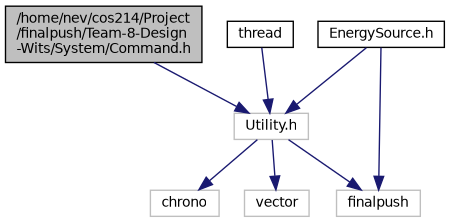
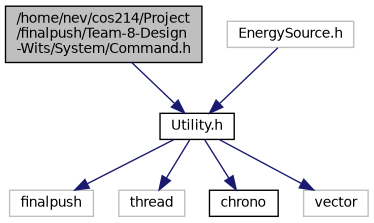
  digraph {
    node [color=grey75 fillcolor=white fontname=Helvetica fontsize=10 shape=record style=filled]
    edge [color=midnightblue fontname=Helvetica fontsize=10 labelfontname=Helvetica labelfontsize=10 style=solid]
    n1 [color=black fillcolor=grey75 fontcolor=black height=0.2 label="/home/nev/cos214/Project\l/finalpush/Team-8-Design\l-Wits/System/Command.h" width=0.4]
-   n2 [height=0.2 label="Utility.h" width=0.4]
+   n2 [color=black height=0.2 label="Utility.h" width=0.4]
    n3 [height=0.2 label=finalpush width=0.4]
-   n4 [color=black height=0.2 label=thread width=0.4]
-   n5 [height=0.2 label=chrono width=0.4]
+   n4 [height=0.2 label=thread width=0.4]
+   n5 [color=black height=0.2 label=chrono width=0.4]
    n6 [height=0.2 label=vector width=0.4]
-   n7 [color=black height=0.2 label="EnergySource.h" width=0.4]
+   n7 [height=0.2 label="EnergySource.h" width=0.4]
    n1 -> n2
    n2 -> n3
-   n4 -> n2
+   n2 -> n4
    n2 -> n5
    n2 -> n6
    n7 -> n2
-   n7 -> n3
  }
